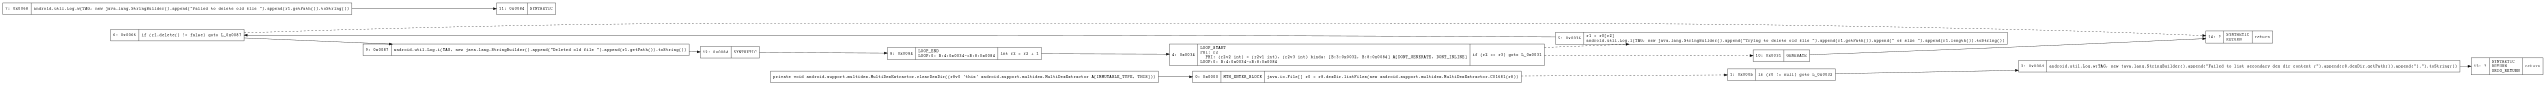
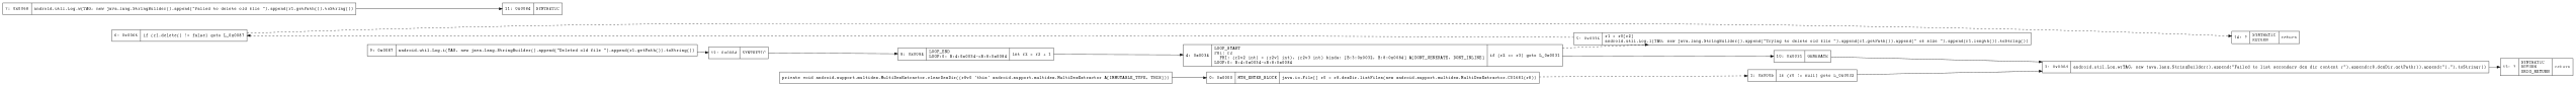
  digraph {
    fontname="Courier Prime"
    rankdir=LR
    node [fontname="Courier Prime" shape=record]
    edge [fontname="Courier Prime"]
    n1 [label="{0\:\ 0x0000|MTH_ENTER_BLOCK\l|java.io.File[] r0 = r8.dexDir.listFiles(new android.support.multidex.MultiDexExtractor.C01681(r8))\l}"]
    n2 [label="{1\:\ 0x000b|if (r0 != null) goto L_0x0032\l}"]
    n3 [label="{2\:\ 0x000d|android.util.Log.w(TAG, new java.lang.StringBuilder().append(\"Failed to list secondary dex dir content (\").append(r8.dexDir.getPath()).append(\").\").toString())\l}"]
    n4 [label="{13\:\ ?|SYNTHETIC\lRETURN\lORIG_RETURN\l|return\l}"]
    n5 [label="{4\:\ 0x0034|LOOP_START\lPHI: r2 \l  PHI: (r2v2 int) = (r2v1 int), (r2v3 int) binds: [B:3:0x0032, B:8:0x0084] A[DONT_GENERATE, DONT_INLINE]\lLOOP:0: B:4:0x0034\-\>B:8:0x0084\l|if (r2 \>= r3) goto L_0x0031\l}"]
    n6 [label="{5\:\ 0x0036|r1 = r0[r2]\landroid.util.Log.i(TAG, new java.lang.StringBuilder().append(\"Trying to delete old file \").append(r1.getPath()).append(\" of size \").append(r1.length()).toString())\l}"]
    n7 [label="{10\:\ 0x0031|GENERATE\l}"]
    n8 [label="{6\:\ 0x0066|if (r1.delete() != false) goto L_0x0087\l}"]
    n9 [label="{14\:\ ?|SYNTHETIC\lRETURN\l|return\l}"]
    n10 [label="{9\:\ 0x0087|android.util.Log.i(TAG, new java.lang.StringBuilder().append(\"Deleted old file \").append(r1.getPath()).toString())\l}"]
    n11 [label="{7\:\ 0x0068|android.util.Log.w(TAG, new java.lang.StringBuilder().append(\"Failed to delete old file \").append(r1.getPath()).toString())\l}"]
    n12 [label="{11\:\ 0x0084|SYNTHETIC\l}"]
    n13 [label="{12\:\ 0x0084|SYNTHETIC\l}"]
    n14 [label="{8\:\ 0x0084|LOOP_END\lLOOP:0: B:4:0x0034\-\>B:8:0x0084\l|int r2 = r2 + 1\l}"]
    n15 [label="{private void android.support.multidex.MultiDexExtractor.clearDexDir((r8v0 'this' android.support.multidex.MultiDexExtractor A[IMMUTABLE_TYPE, THIS])) }"]
    n1 -> n2 [style=dashed]
    n2 -> n3 [style=solid]
    n3 -> n4
    n5 -> n6 [style=dashed]
-   n5 -> n7 [style=dashed]
-   n6 -> n8
-   n7 -> n9
+   n5 -> n7
+   n6 -> n8 [style=dashed]
+   n7 -> n3
    n8 -> n9 [style=dashed]
-   n8 -> n10
    n10 -> n13
    n11 -> n12
    n13 -> n14
    n14 -> n5
    n15 -> n1
  }
